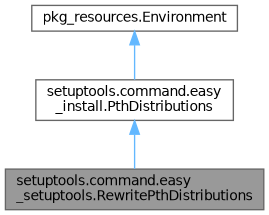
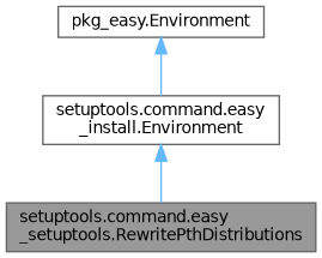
  digraph {
    node [color=gray40 fillcolor=white fontname=Helvetica fontsize=10 shape=box style=filled]
    edge [color=steelblue1 dir=back fontname=Helvetica fontsize=10 labelfontname=Helvetica labelfontsize=10 style=solid]
    n1 [fillcolor=grey60 fontcolor=black height=0.2 label="setuptools.command.easy\l_setuptools.RewritePthDistributions" width=0.4]
-   n2 [height=0.2 label="setuptools.command.easy\l_install.PthDistributions" width=0.4]
-   n3 [height=0.2 label="pkg_resources.Environment" width=0.4]
+   n2 [height=0.2 label="setuptools.command.easy\l_install.Environment" width=0.4]
+   n3 [height=0.2 label="pkg_easy.Environment" width=0.4]
    n2 -> n1
    n3 -> n2
  }
